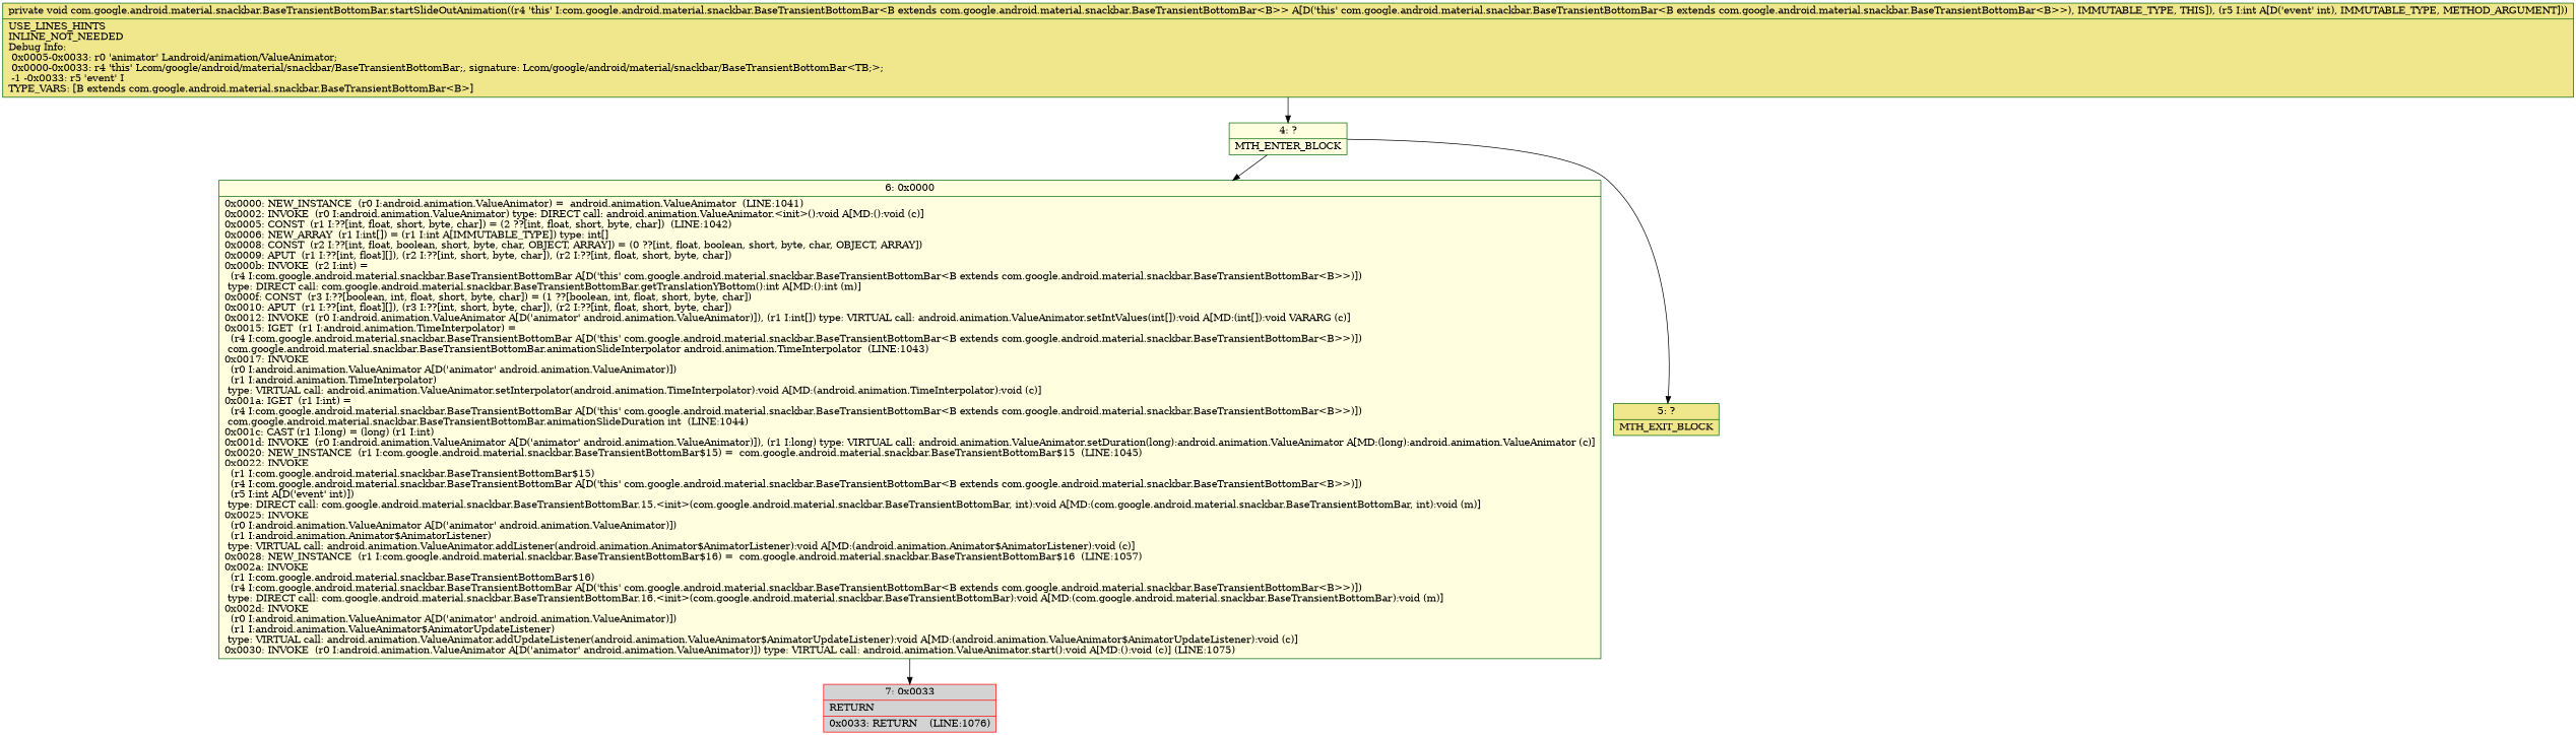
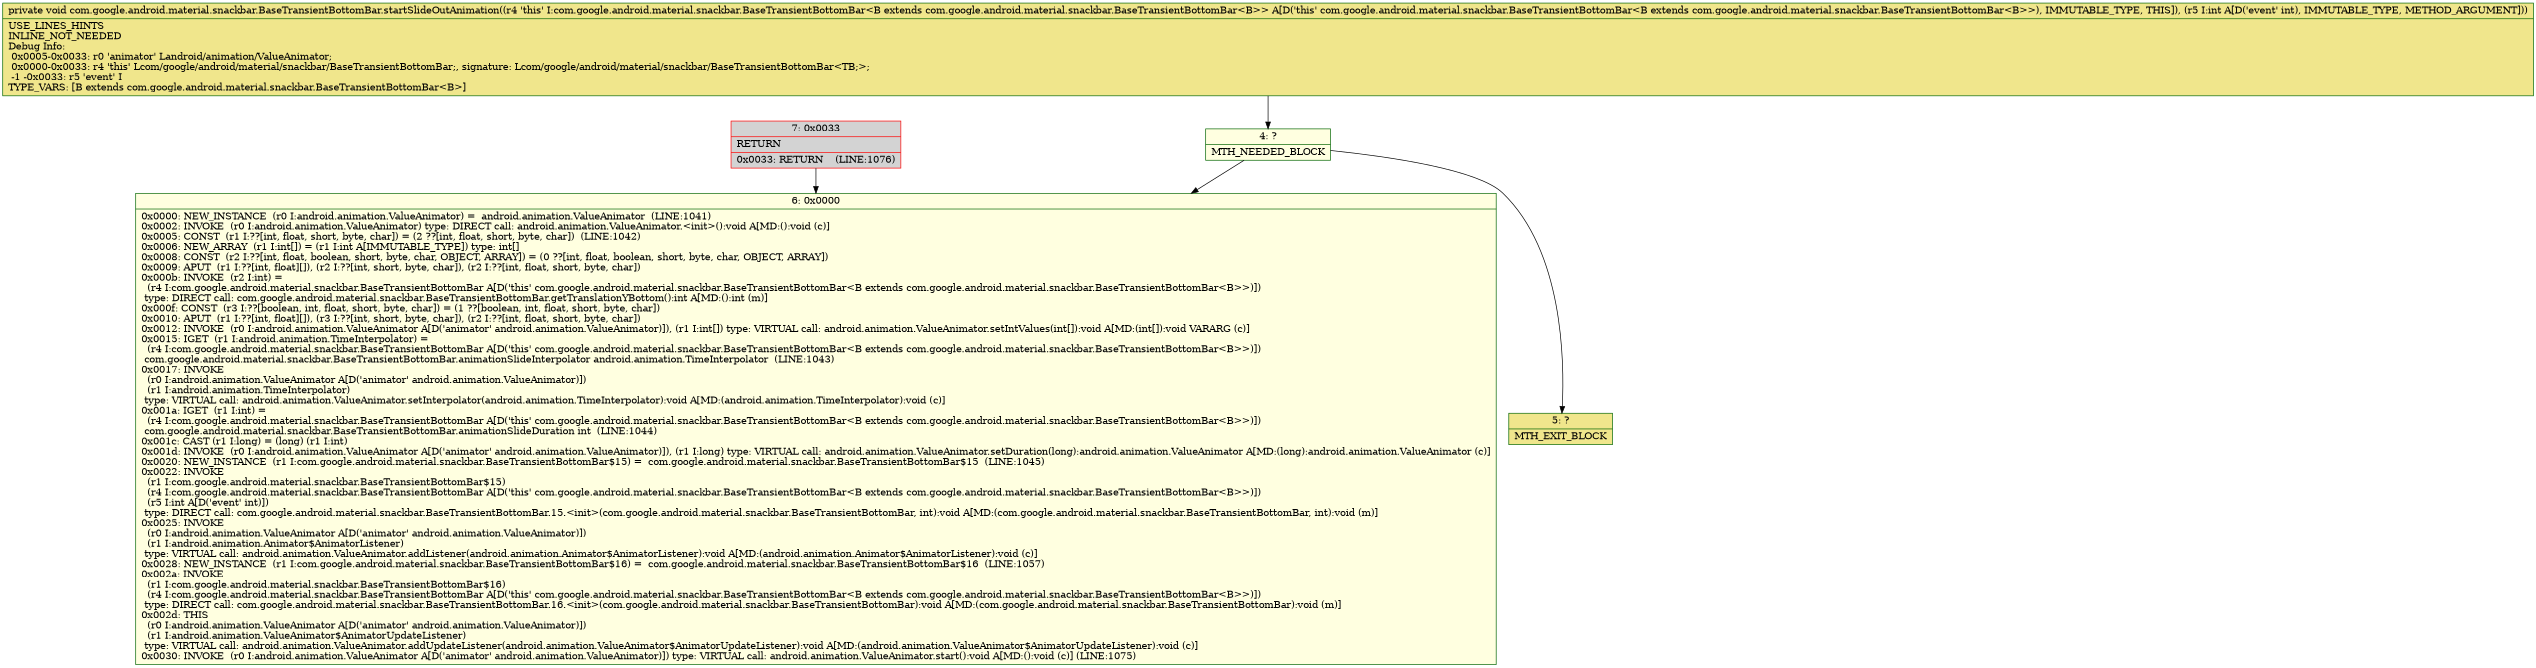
  digraph {
    node [color=darkgreen fillcolor=lightyellow shape=record style=filled]
-   n1 [label="{4\:\ ?|MTH_ENTER_BLOCK\l}"]
-   n2 [label="{6\:\ 0x0000|0x0000: NEW_INSTANCE  (r0 I:android.animation.ValueAnimator) =  android.animation.ValueAnimator  (LINE:1041)\l0x0002: INVOKE  (r0 I:android.animation.ValueAnimator) type: DIRECT call: android.animation.ValueAnimator.\<init\>():void A[MD:():void (c)]\l0x0005: CONST  (r1 I:??[int, float, short, byte, char]) = (2 ??[int, float, short, byte, char])  (LINE:1042)\l0x0006: NEW_ARRAY  (r1 I:int[]) = (r1 I:int A[IMMUTABLE_TYPE]) type: int[] \l0x0008: CONST  (r2 I:??[int, float, boolean, short, byte, char, OBJECT, ARRAY]) = (0 ??[int, float, boolean, short, byte, char, OBJECT, ARRAY]) \l0x0009: APUT  (r1 I:??[int, float][]), (r2 I:??[int, short, byte, char]), (r2 I:??[int, float, short, byte, char]) \l0x000b: INVOKE  (r2 I:int) = \l  (r4 I:com.google.android.material.snackbar.BaseTransientBottomBar A[D('this' com.google.android.material.snackbar.BaseTransientBottomBar\<B extends com.google.android.material.snackbar.BaseTransientBottomBar\<B\>\>)])\l type: DIRECT call: com.google.android.material.snackbar.BaseTransientBottomBar.getTranslationYBottom():int A[MD:():int (m)]\l0x000f: CONST  (r3 I:??[boolean, int, float, short, byte, char]) = (1 ??[boolean, int, float, short, byte, char]) \l0x0010: APUT  (r1 I:??[int, float][]), (r3 I:??[int, short, byte, char]), (r2 I:??[int, float, short, byte, char]) \l0x0012: INVOKE  (r0 I:android.animation.ValueAnimator A[D('animator' android.animation.ValueAnimator)]), (r1 I:int[]) type: VIRTUAL call: android.animation.ValueAnimator.setIntValues(int[]):void A[MD:(int[]):void VARARG (c)]\l0x0015: IGET  (r1 I:android.animation.TimeInterpolator) = \l  (r4 I:com.google.android.material.snackbar.BaseTransientBottomBar A[D('this' com.google.android.material.snackbar.BaseTransientBottomBar\<B extends com.google.android.material.snackbar.BaseTransientBottomBar\<B\>\>)])\l com.google.android.material.snackbar.BaseTransientBottomBar.animationSlideInterpolator android.animation.TimeInterpolator  (LINE:1043)\l0x0017: INVOKE  \l  (r0 I:android.animation.ValueAnimator A[D('animator' android.animation.ValueAnimator)])\l  (r1 I:android.animation.TimeInterpolator)\l type: VIRTUAL call: android.animation.ValueAnimator.setInterpolator(android.animation.TimeInterpolator):void A[MD:(android.animation.TimeInterpolator):void (c)]\l0x001a: IGET  (r1 I:int) = \l  (r4 I:com.google.android.material.snackbar.BaseTransientBottomBar A[D('this' com.google.android.material.snackbar.BaseTransientBottomBar\<B extends com.google.android.material.snackbar.BaseTransientBottomBar\<B\>\>)])\l com.google.android.material.snackbar.BaseTransientBottomBar.animationSlideDuration int  (LINE:1044)\l0x001c: CAST (r1 I:long) = (long) (r1 I:int) \l0x001d: INVOKE  (r0 I:android.animation.ValueAnimator A[D('animator' android.animation.ValueAnimator)]), (r1 I:long) type: VIRTUAL call: android.animation.ValueAnimator.setDuration(long):android.animation.ValueAnimator A[MD:(long):android.animation.ValueAnimator (c)]\l0x0020: NEW_INSTANCE  (r1 I:com.google.android.material.snackbar.BaseTransientBottomBar$15) =  com.google.android.material.snackbar.BaseTransientBottomBar$15  (LINE:1045)\l0x0022: INVOKE  \l  (r1 I:com.google.android.material.snackbar.BaseTransientBottomBar$15)\l  (r4 I:com.google.android.material.snackbar.BaseTransientBottomBar A[D('this' com.google.android.material.snackbar.BaseTransientBottomBar\<B extends com.google.android.material.snackbar.BaseTransientBottomBar\<B\>\>)])\l  (r5 I:int A[D('event' int)])\l type: DIRECT call: com.google.android.material.snackbar.BaseTransientBottomBar.15.\<init\>(com.google.android.material.snackbar.BaseTransientBottomBar, int):void A[MD:(com.google.android.material.snackbar.BaseTransientBottomBar, int):void (m)]\l0x0025: INVOKE  \l  (r0 I:android.animation.ValueAnimator A[D('animator' android.animation.ValueAnimator)])\l  (r1 I:android.animation.Animator$AnimatorListener)\l type: VIRTUAL call: android.animation.ValueAnimator.addListener(android.animation.Animator$AnimatorListener):void A[MD:(android.animation.Animator$AnimatorListener):void (c)]\l0x0028: NEW_INSTANCE  (r1 I:com.google.android.material.snackbar.BaseTransientBottomBar$16) =  com.google.android.material.snackbar.BaseTransientBottomBar$16  (LINE:1057)\l0x002a: INVOKE  \l  (r1 I:com.google.android.material.snackbar.BaseTransientBottomBar$16)\l  (r4 I:com.google.android.material.snackbar.BaseTransientBottomBar A[D('this' com.google.android.material.snackbar.BaseTransientBottomBar\<B extends com.google.android.material.snackbar.BaseTransientBottomBar\<B\>\>)])\l type: DIRECT call: com.google.android.material.snackbar.BaseTransientBottomBar.16.\<init\>(com.google.android.material.snackbar.BaseTransientBottomBar):void A[MD:(com.google.android.material.snackbar.BaseTransientBottomBar):void (m)]\l0x002d: INVOKE  \l  (r0 I:android.animation.ValueAnimator A[D('animator' android.animation.ValueAnimator)])\l  (r1 I:android.animation.ValueAnimator$AnimatorUpdateListener)\l type: VIRTUAL call: android.animation.ValueAnimator.addUpdateListener(android.animation.ValueAnimator$AnimatorUpdateListener):void A[MD:(android.animation.ValueAnimator$AnimatorUpdateListener):void (c)]\l0x0030: INVOKE  (r0 I:android.animation.ValueAnimator A[D('animator' android.animation.ValueAnimator)]) type: VIRTUAL call: android.animation.ValueAnimator.start():void A[MD:():void (c)] (LINE:1075)\l}"]
+   n1 [label="{4\:\ ?|MTH_NEEDED_BLOCK\l}"]
+   n2 [label="{6\:\ 0x0000|0x0000: NEW_INSTANCE  (r0 I:android.animation.ValueAnimator) =  android.animation.ValueAnimator  (LINE:1041)\l0x0002: INVOKE  (r0 I:android.animation.ValueAnimator) type: DIRECT call: android.animation.ValueAnimator.\<init\>():void A[MD:():void (c)]\l0x0005: CONST  (r1 I:??[int, float, short, byte, char]) = (2 ??[int, float, short, byte, char])  (LINE:1042)\l0x0006: NEW_ARRAY  (r1 I:int[]) = (r1 I:int A[IMMUTABLE_TYPE]) type: int[] \l0x0008: CONST  (r2 I:??[int, float, boolean, short, byte, char, OBJECT, ARRAY]) = (0 ??[int, float, boolean, short, byte, char, OBJECT, ARRAY]) \l0x0009: APUT  (r1 I:??[int, float][]), (r2 I:??[int, short, byte, char]), (r2 I:??[int, float, short, byte, char]) \l0x000b: INVOKE  (r2 I:int) = \l  (r4 I:com.google.android.material.snackbar.BaseTransientBottomBar A[D('this' com.google.android.material.snackbar.BaseTransientBottomBar\<B extends com.google.android.material.snackbar.BaseTransientBottomBar\<B\>\>)])\l type: DIRECT call: com.google.android.material.snackbar.BaseTransientBottomBar.getTranslationYBottom():int A[MD:():int (m)]\l0x000f: CONST  (r3 I:??[boolean, int, float, short, byte, char]) = (1 ??[boolean, int, float, short, byte, char]) \l0x0010: APUT  (r1 I:??[int, float][]), (r3 I:??[int, short, byte, char]), (r2 I:??[int, float, short, byte, char]) \l0x0012: INVOKE  (r0 I:android.animation.ValueAnimator A[D('animator' android.animation.ValueAnimator)]), (r1 I:int[]) type: VIRTUAL call: android.animation.ValueAnimator.setIntValues(int[]):void A[MD:(int[]):void VARARG (c)]\l0x0015: IGET  (r1 I:android.animation.TimeInterpolator) = \l  (r4 I:com.google.android.material.snackbar.BaseTransientBottomBar A[D('this' com.google.android.material.snackbar.BaseTransientBottomBar\<B extends com.google.android.material.snackbar.BaseTransientBottomBar\<B\>\>)])\l com.google.android.material.snackbar.BaseTransientBottomBar.animationSlideInterpolator android.animation.TimeInterpolator  (LINE:1043)\l0x0017: INVOKE  \l  (r0 I:android.animation.ValueAnimator A[D('animator' android.animation.ValueAnimator)])\l  (r1 I:android.animation.TimeInterpolator)\l type: VIRTUAL call: android.animation.ValueAnimator.setInterpolator(android.animation.TimeInterpolator):void A[MD:(android.animation.TimeInterpolator):void (c)]\l0x001a: IGET  (r1 I:int) = \l  (r4 I:com.google.android.material.snackbar.BaseTransientBottomBar A[D('this' com.google.android.material.snackbar.BaseTransientBottomBar\<B extends com.google.android.material.snackbar.BaseTransientBottomBar\<B\>\>)])\l com.google.android.material.snackbar.BaseTransientBottomBar.animationSlideDuration int  (LINE:1044)\l0x001c: CAST (r1 I:long) = (long) (r1 I:int) \l0x001d: INVOKE  (r0 I:android.animation.ValueAnimator A[D('animator' android.animation.ValueAnimator)]), (r1 I:long) type: VIRTUAL call: android.animation.ValueAnimator.setDuration(long):android.animation.ValueAnimator A[MD:(long):android.animation.ValueAnimator (c)]\l0x0020: NEW_INSTANCE  (r1 I:com.google.android.material.snackbar.BaseTransientBottomBar$15) =  com.google.android.material.snackbar.BaseTransientBottomBar$15  (LINE:1045)\l0x0022: INVOKE  \l  (r1 I:com.google.android.material.snackbar.BaseTransientBottomBar$15)\l  (r4 I:com.google.android.material.snackbar.BaseTransientBottomBar A[D('this' com.google.android.material.snackbar.BaseTransientBottomBar\<B extends com.google.android.material.snackbar.BaseTransientBottomBar\<B\>\>)])\l  (r5 I:int A[D('event' int)])\l type: DIRECT call: com.google.android.material.snackbar.BaseTransientBottomBar.15.\<init\>(com.google.android.material.snackbar.BaseTransientBottomBar, int):void A[MD:(com.google.android.material.snackbar.BaseTransientBottomBar, int):void (m)]\l0x0025: INVOKE  \l  (r0 I:android.animation.ValueAnimator A[D('animator' android.animation.ValueAnimator)])\l  (r1 I:android.animation.Animator$AnimatorListener)\l type: VIRTUAL call: android.animation.ValueAnimator.addListener(android.animation.Animator$AnimatorListener):void A[MD:(android.animation.Animator$AnimatorListener):void (c)]\l0x0028: NEW_INSTANCE  (r1 I:com.google.android.material.snackbar.BaseTransientBottomBar$16) =  com.google.android.material.snackbar.BaseTransientBottomBar$16  (LINE:1057)\l0x002a: INVOKE  \l  (r1 I:com.google.android.material.snackbar.BaseTransientBottomBar$16)\l  (r4 I:com.google.android.material.snackbar.BaseTransientBottomBar A[D('this' com.google.android.material.snackbar.BaseTransientBottomBar\<B extends com.google.android.material.snackbar.BaseTransientBottomBar\<B\>\>)])\l type: DIRECT call: com.google.android.material.snackbar.BaseTransientBottomBar.16.\<init\>(com.google.android.material.snackbar.BaseTransientBottomBar):void A[MD:(com.google.android.material.snackbar.BaseTransientBottomBar):void (m)]\l0x002d: THIS  \l  (r0 I:android.animation.ValueAnimator A[D('animator' android.animation.ValueAnimator)])\l  (r1 I:android.animation.ValueAnimator$AnimatorUpdateListener)\l type: VIRTUAL call: android.animation.ValueAnimator.addUpdateListener(android.animation.ValueAnimator$AnimatorUpdateListener):void A[MD:(android.animation.ValueAnimator$AnimatorUpdateListener):void (c)]\l0x0030: INVOKE  (r0 I:android.animation.ValueAnimator A[D('animator' android.animation.ValueAnimator)]) type: VIRTUAL call: android.animation.ValueAnimator.start():void A[MD:():void (c)] (LINE:1075)\l}"]
    n3 [fillcolor=khaki label="{5\:\ ?|MTH_EXIT_BLOCK\l}"]
    n4 [color=red fillcolor=lightgrey label="{7\:\ 0x0033|RETURN\l|0x0033: RETURN    (LINE:1076)\l}"]
    n5 [fillcolor=khaki label="{private void com.google.android.material.snackbar.BaseTransientBottomBar.startSlideOutAnimation((r4 'this' I:com.google.android.material.snackbar.BaseTransientBottomBar\<B extends com.google.android.material.snackbar.BaseTransientBottomBar\<B\>\> A[D('this' com.google.android.material.snackbar.BaseTransientBottomBar\<B extends com.google.android.material.snackbar.BaseTransientBottomBar\<B\>\>), IMMUTABLE_TYPE, THIS]), (r5 I:int A[D('event' int), IMMUTABLE_TYPE, METHOD_ARGUMENT]))  | USE_LINES_HINTS\lINLINE_NOT_NEEDED\lDebug Info:\l  0x0005\-0x0033: r0 'animator' Landroid\/animation\/ValueAnimator;\l  0x0000\-0x0033: r4 'this' Lcom\/google\/android\/material\/snackbar\/BaseTransientBottomBar;, signature: Lcom\/google\/android\/material\/snackbar\/BaseTransientBottomBar\<TB;\>;\l  \-1 \-0x0033: r5 'event' I\lTYPE_VARS: [B extends com.google.android.material.snackbar.BaseTransientBottomBar\<B\>]\l}"]
    n1 -> n2
    n1 -> n3
-   n2 -> n4
+   n4 -> n2
    n5 -> n1
  }
